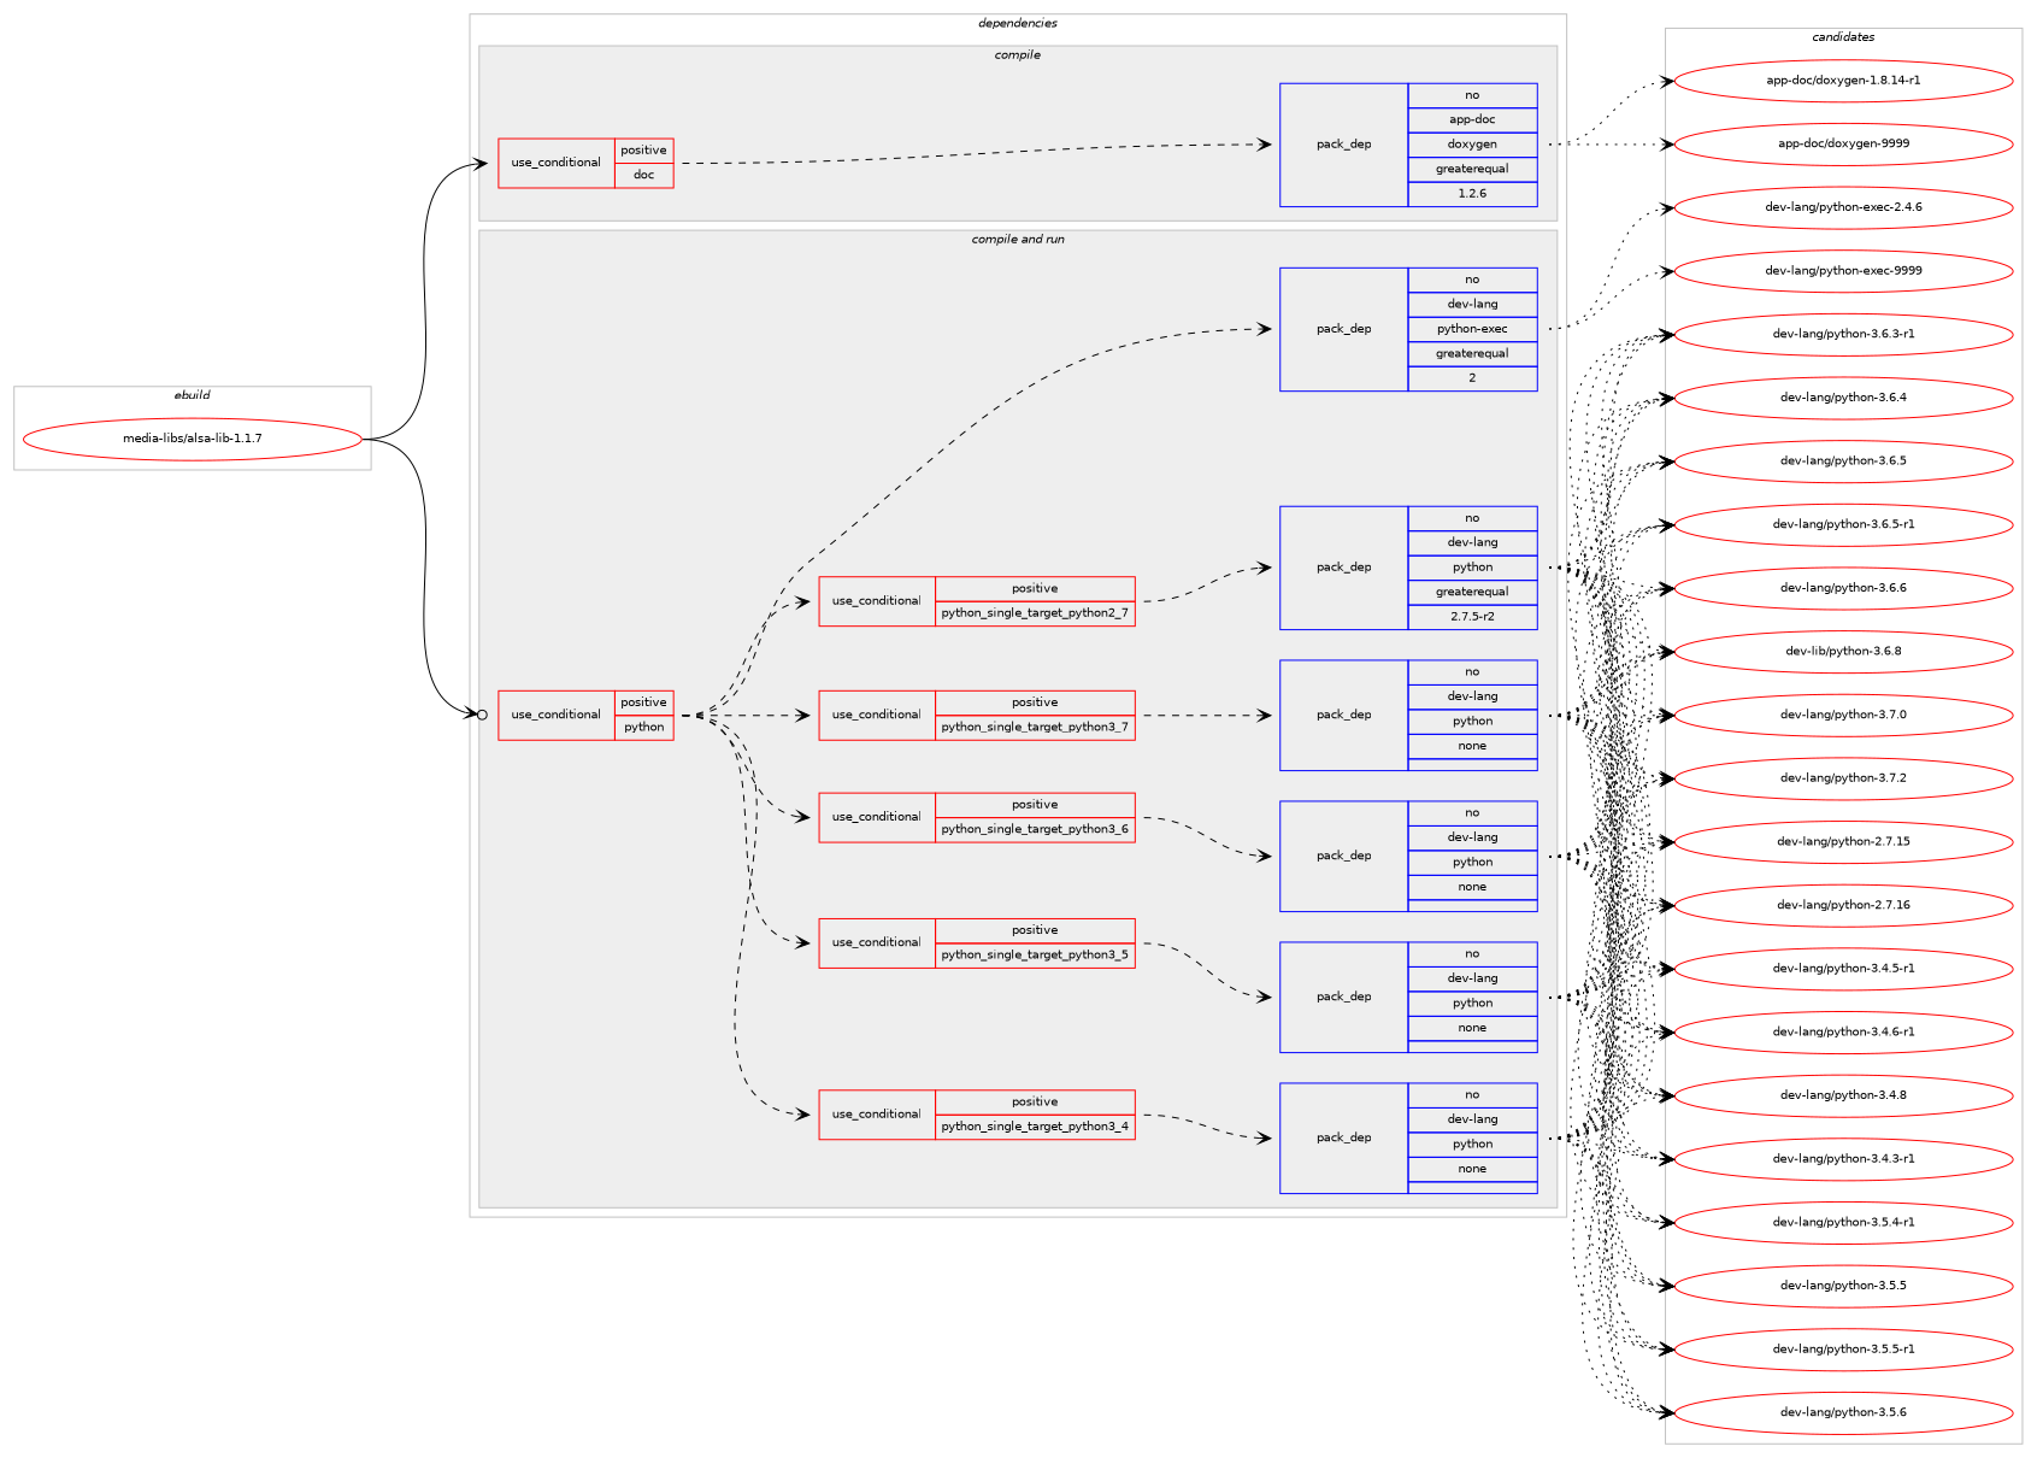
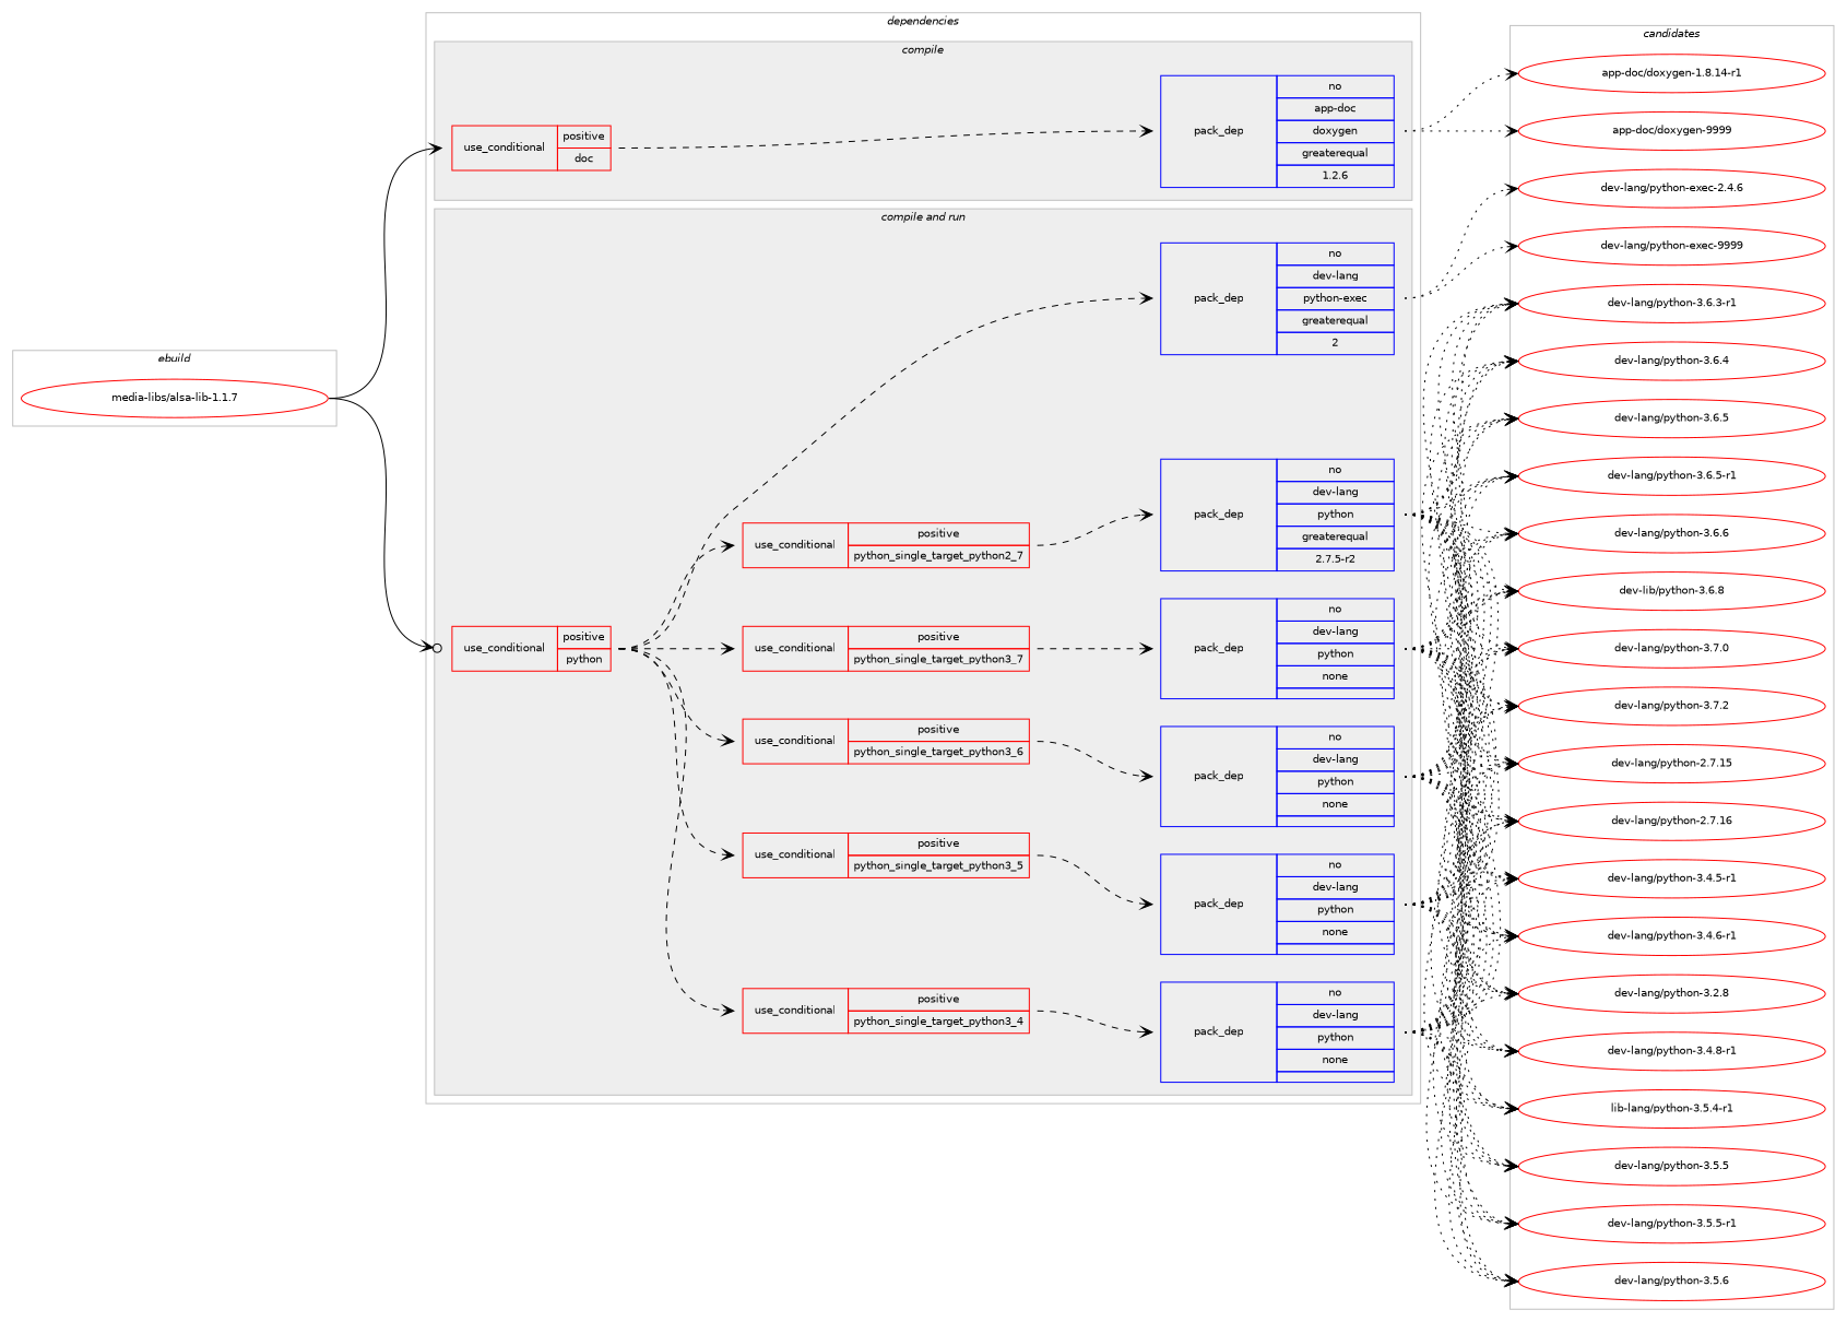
  digraph {
    compound=true
    concentrate=true
    fontname=Helvetica
    fontsize=10
    newrank=true
    rankdir=LR
    ranksep=1.5
    node [color=red fontname=Helvetica fontsize=10]
    edge [arrowhead=vee headport=w style=dotted tailport=e weight=100]
    n1 [label="media-libs/alsa-lib-1.1.7" width=4]
    n2 [color=blue label=<<TABLE BORDER="0" CELLBORDER="1" CELLSPACING="0" CELLPADDING="4" WIDTH="220"><TR><TD ROWSPAN="6" CELLPADDING="30">pack_dep</TD></TR><TR><TD WIDTH="110">no</TD></TR><TR><TD>app-doc</TD></TR><TR><TD>doxygen</TD></TR><TR><TD>greaterequal</TD></TR><TR><TD>1.2.6</TD></TR></TABLE>> shape=none]
    n3 [label=<<TABLE BORDER="0" CELLBORDER="1" CELLSPACING="0" CELLPADDING="4"><TR><TD ROWSPAN="3" CELLPADDING="10">use_conditional</TD></TR><TR><TD>positive</TD></TR><TR><TD>doc</TD></TR></TABLE>> shape=none]
    n4 [color=blue label=<<TABLE BORDER="0" CELLBORDER="1" CELLSPACING="0" CELLPADDING="4" WIDTH="220"><TR><TD ROWSPAN="6" CELLPADDING="30">pack_dep</TD></TR><TR><TD WIDTH="110">no</TD></TR><TR><TD>dev-lang</TD></TR><TR><TD>python</TD></TR><TR><TD>greaterequal</TD></TR><TR><TD>2.7.5-r2</TD></TR></TABLE>> shape=none]
    n5 [label=<<TABLE BORDER="0" CELLBORDER="1" CELLSPACING="0" CELLPADDING="4"><TR><TD ROWSPAN="3" CELLPADDING="10">use_conditional</TD></TR><TR><TD>positive</TD></TR><TR><TD>python_single_target_python2_7</TD></TR></TABLE>> shape=none]
    n6 [color=blue label=<<TABLE BORDER="0" CELLBORDER="1" CELLSPACING="0" CELLPADDING="4" WIDTH="220"><TR><TD ROWSPAN="6" CELLPADDING="30">pack_dep</TD></TR><TR><TD WIDTH="110">no</TD></TR><TR><TD>dev-lang</TD></TR><TR><TD>python</TD></TR><TR><TD>none</TD></TR><TR><TD></TD></TR></TABLE>> shape=none]
    n7 [label=<<TABLE BORDER="0" CELLBORDER="1" CELLSPACING="0" CELLPADDING="4"><TR><TD ROWSPAN="3" CELLPADDING="10">use_conditional</TD></TR><TR><TD>positive</TD></TR><TR><TD>python_single_target_python3_4</TD></TR></TABLE>> shape=none]
    n8 [color=blue label=<<TABLE BORDER="0" CELLBORDER="1" CELLSPACING="0" CELLPADDING="4" WIDTH="220"><TR><TD ROWSPAN="6" CELLPADDING="30">pack_dep</TD></TR><TR><TD WIDTH="110">no</TD></TR><TR><TD>dev-lang</TD></TR><TR><TD>python</TD></TR><TR><TD>none</TD></TR><TR><TD></TD></TR></TABLE>> shape=none]
    n9 [label=<<TABLE BORDER="0" CELLBORDER="1" CELLSPACING="0" CELLPADDING="4"><TR><TD ROWSPAN="3" CELLPADDING="10">use_conditional</TD></TR><TR><TD>positive</TD></TR><TR><TD>python_single_target_python3_5</TD></TR></TABLE>> shape=none]
    n10 [color=blue label=<<TABLE BORDER="0" CELLBORDER="1" CELLSPACING="0" CELLPADDING="4" WIDTH="220"><TR><TD ROWSPAN="6" CELLPADDING="30">pack_dep</TD></TR><TR><TD WIDTH="110">no</TD></TR><TR><TD>dev-lang</TD></TR><TR><TD>python</TD></TR><TR><TD>none</TD></TR><TR><TD></TD></TR></TABLE>> shape=none]
    n11 [label=<<TABLE BORDER="0" CELLBORDER="1" CELLSPACING="0" CELLPADDING="4"><TR><TD ROWSPAN="3" CELLPADDING="10">use_conditional</TD></TR><TR><TD>positive</TD></TR><TR><TD>python_single_target_python3_6</TD></TR></TABLE>> shape=none]
    n12 [color=blue label=<<TABLE BORDER="0" CELLBORDER="1" CELLSPACING="0" CELLPADDING="4" WIDTH="220"><TR><TD ROWSPAN="6" CELLPADDING="30">pack_dep</TD></TR><TR><TD WIDTH="110">no</TD></TR><TR><TD>dev-lang</TD></TR><TR><TD>python</TD></TR><TR><TD>none</TD></TR><TR><TD></TD></TR></TABLE>> shape=none]
    n13 [label=<<TABLE BORDER="0" CELLBORDER="1" CELLSPACING="0" CELLPADDING="4"><TR><TD ROWSPAN="3" CELLPADDING="10">use_conditional</TD></TR><TR><TD>positive</TD></TR><TR><TD>python_single_target_python3_7</TD></TR></TABLE>> shape=none]
    n14 [color=blue label=<<TABLE BORDER="0" CELLBORDER="1" CELLSPACING="0" CELLPADDING="4" WIDTH="220"><TR><TD ROWSPAN="6" CELLPADDING="30">pack_dep</TD></TR><TR><TD WIDTH="110">no</TD></TR><TR><TD>dev-lang</TD></TR><TR><TD>python-exec</TD></TR><TR><TD>greaterequal</TD></TR><TR><TD>2</TD></TR></TABLE>> shape=none]
    n15 [label=<<TABLE BORDER="0" CELLBORDER="1" CELLSPACING="0" CELLPADDING="4"><TR><TD ROWSPAN="3" CELLPADDING="10">use_conditional</TD></TR><TR><TD>positive</TD></TR><TR><TD>python</TD></TR></TABLE>> shape=none]
    n16 [label="app-doc/doxygen-1.8.14-r1" width=4]
    n17 [label="app-doc/doxygen-9999" width=4]
    n18 [label="dev-lang/python-2.7.15" width=4]
    n19 [label="dev-lang/python-2.7.16" width=4]
    n20 [label="dev-lang/python-3.4.5-r1" width=4]
    n21 [label="dev-lang/python-3.4.6-r1" width=4]
-   n22 [label="dev-lang/python-3.4.8" width=4]
-   n23 [label="dev-lang/python-3.4.3-r1" width=4]
-   n24 [label="dev-lang/python-3.5.4-r1" width=4]
+   n22 [label="dev-lang/python-3.2.8" width=4]
+   n23 [label="dev-lang/python-3.4.8-r1" width=4]
+   n24 [label="lib-lang/python-3.5.4-r1" width=4]
    n25 [label="dev-lang/python-3.5.5" width=4]
    n26 [label="dev-lang/python-3.5.5-r1" width=4]
    n27 [label="dev-lang/python-3.5.6" width=4]
    n28 [label="dev-lang/python-3.6.3-r1" width=4]
    n29 [label="dev-lang/python-3.6.4" width=4]
    n30 [label="dev-lang/python-3.6.5" width=4]
    n31 [label="dev-lang/python-3.6.5-r1" width=4]
    n32 [label="dev-lang/python-3.6.6" width=4]
    n33 [label="dev-lib/python-3.6.8" width=4]
    n34 [label="dev-lang/python-3.7.0" width=4]
    n35 [label="dev-lang/python-3.7.2" width=4]
    n36 [label="dev-lang/python-exec-2.4.6" width=4]
    n37 [label="dev-lang/python-exec-9999" width=4]
    subgraph cluster_1 {
      color=gray
      label=<<i>ebuild</i>>
      rank=same
      n1
    }
    subgraph cluster_2 {
      color=gray
      label=<<i>dependencies</i>>
      subgraph cluster_3 {
        color=gray
        fillcolor="#eeeeee"
        label=<<i>compile</i>>
        style=filled
        subgraph sub_4 {
          color=gray
          fillcolor="#eeeeee"
          label=<<i>compile</i>>
          style=filled
          n3
          subgraph sub_5 {
            color=gray
            fillcolor="#eeeeee"
            label=<<i>compile</i>>
            style=filled
            n2
          }
        }
      }
      subgraph cluster_6 {
        color=gray
        fillcolor="#eeeeee"
        label=<<i>compile and run</i>>
        style=filled
        subgraph sub_7 {
          color=gray
          fillcolor="#eeeeee"
          label=<<i>compile and run</i>>
          style=filled
          n15
          subgraph sub_8 {
            color=gray
            fillcolor="#eeeeee"
            label=<<i>compile and run</i>>
            style=filled
            n5
            subgraph sub_9 {
              color=gray
              fillcolor="#eeeeee"
              label=<<i>compile and run</i>>
              style=filled
              n4
            }
          }
          subgraph sub_10 {
            color=gray
            fillcolor="#eeeeee"
            label=<<i>compile and run</i>>
            style=filled
            n7
            subgraph sub_11 {
              color=gray
              fillcolor="#eeeeee"
              label=<<i>compile and run</i>>
              style=filled
              n6
            }
          }
          subgraph sub_12 {
            color=gray
            fillcolor="#eeeeee"
            label=<<i>compile and run</i>>
            style=filled
            n9
            subgraph sub_13 {
              color=gray
              fillcolor="#eeeeee"
              label=<<i>compile and run</i>>
              style=filled
              n8
            }
          }
          subgraph sub_14 {
            color=gray
            fillcolor="#eeeeee"
            label=<<i>compile and run</i>>
            style=filled
            n11
            subgraph sub_15 {
              color=gray
              fillcolor="#eeeeee"
              label=<<i>compile and run</i>>
              style=filled
              n10
            }
          }
          subgraph sub_16 {
            color=gray
            fillcolor="#eeeeee"
            label=<<i>compile and run</i>>
            style=filled
            n13
            subgraph sub_17 {
              color=gray
              fillcolor="#eeeeee"
              label=<<i>compile and run</i>>
              style=filled
              n12
            }
          }
          subgraph sub_18 {
            color=gray
            fillcolor="#eeeeee"
            label=<<i>compile and run</i>>
            style=filled
            n14
          }
        }
      }
      subgraph cluster_19 {
        color=gray
        fillcolor="#eeeeee"
        label=<<i>run</i>>
        style=filled
      }
    }
    subgraph cluster_20 {
      color=gray
      label=<<i>candidates</i>>
      rank=same
      subgraph sub_21 {
        color=black
        label=<<i>candidates</i>>
        nodesep=1
        rank=same
        n16
        n17
      }
      subgraph sub_22 {
        color=black
        label=<<i>candidates</i>>
        nodesep=1
        rank=same
        n18
        n19
        n20
        n21
        n22
        n23
        n24
        n25
        n26
        n27
        n28
        n29
        n30
        n31
        n32
        n33
        n34
        n35
      }
      subgraph sub_23 {
        color=black
        label=<<i>candidates</i>>
        nodesep=1
        rank=same
        n18
        n19
        n20
        n21
        n22
        n23
        n24
        n25
        n26
        n27
        n28
        n29
        n30
        n31
        n32
        n33
        n34
        n35
      }
      subgraph sub_24 {
        color=black
        label=<<i>candidates</i>>
        nodesep=1
        rank=same
        n18
        n19
        n20
        n21
        n22
        n23
        n24
        n25
        n26
        n27
        n28
        n29
        n30
        n31
        n32
        n33
        n34
        n35
      }
      subgraph sub_25 {
        color=black
        label=<<i>candidates</i>>
        nodesep=1
        rank=same
        n18
        n19
        n20
        n21
        n22
        n23
        n24
        n25
        n26
        n27
        n28
        n29
        n30
        n31
        n32
        n33
        n34
        n35
      }
      subgraph sub_26 {
        color=black
        label=<<i>candidates</i>>
        nodesep=1
        rank=same
        n18
        n19
        n20
        n21
        n22
        n23
        n24
        n25
        n26
        n27
        n28
        n29
        n30
        n31
        n32
        n33
        n34
        n35
      }
      subgraph sub_27 {
        color=black
        label=<<i>candidates</i>>
        nodesep=1
        rank=same
        n36
        n37
      }
    }
    n1 -> n3 [style=solid weight=20]
    n1 -> n15 [arrowhead=odotvee style=solid weight=20]
    n2 -> n16
    n2 -> n17
    n3 -> n2 [style=dashed weight=20]
    n4 -> n18
    n4 -> n19
    n4 -> n20
    n4 -> n21
    n4 -> n22
    n4 -> n23
    n4 -> n24
    n4 -> n25
    n4 -> n26
    n4 -> n27
    n4 -> n28
    n4 -> n29
    n4 -> n30
    n4 -> n31
    n4 -> n32
    n4 -> n33
    n4 -> n34
    n4 -> n35
    n5 -> n4 [style=dashed weight=20]
    n6 -> n18
    n6 -> n19
    n6 -> n20
    n6 -> n21
    n6 -> n22
    n6 -> n23
    n6 -> n24
    n6 -> n25
    n6 -> n26
    n6 -> n27
    n6 -> n28
    n6 -> n29
    n6 -> n30
    n6 -> n31
    n6 -> n32
    n6 -> n33
    n6 -> n34
    n6 -> n35
    n7 -> n6 [style=dashed weight=20]
    n8 -> n18
    n8 -> n19
    n8 -> n20
    n8 -> n21
    n8 -> n22
    n8 -> n23
    n8 -> n24
    n8 -> n25
    n8 -> n26
    n8 -> n27
    n8 -> n28
    n8 -> n29
    n8 -> n30
    n8 -> n31
    n8 -> n32
    n8 -> n33
    n8 -> n34
    n8 -> n35
    n9 -> n8 [style=dashed weight=20]
    n10 -> n18
    n10 -> n19
    n10 -> n20
    n10 -> n21
    n10 -> n22
    n10 -> n23
    n10 -> n24
    n10 -> n25
    n10 -> n26
    n10 -> n27
    n10 -> n28
    n10 -> n29
    n10 -> n30
    n10 -> n31
    n10 -> n32
    n10 -> n33
    n10 -> n34
    n10 -> n35
    n11 -> n10 [style=dashed weight=20]
    n12 -> n18
    n12 -> n19
    n12 -> n20
    n12 -> n21
    n12 -> n22
    n12 -> n23
    n12 -> n24
    n12 -> n25
    n12 -> n26
    n12 -> n27
    n12 -> n28
    n12 -> n29
    n12 -> n30
    n12 -> n31
    n12 -> n32
    n12 -> n33
    n12 -> n34
    n12 -> n35
    n13 -> n12 [style=dashed weight=20]
    n14 -> n36
    n14 -> n37
    n15 -> n5 [style=dashed weight=20]
    n15 -> n7 [style=dashed weight=20]
    n15 -> n9 [style=dashed weight=20]
    n15 -> n11 [style=dashed weight=20]
    n15 -> n13 [style=dashed weight=20]
    n15 -> n14 [style=dashed weight=20]
  }
